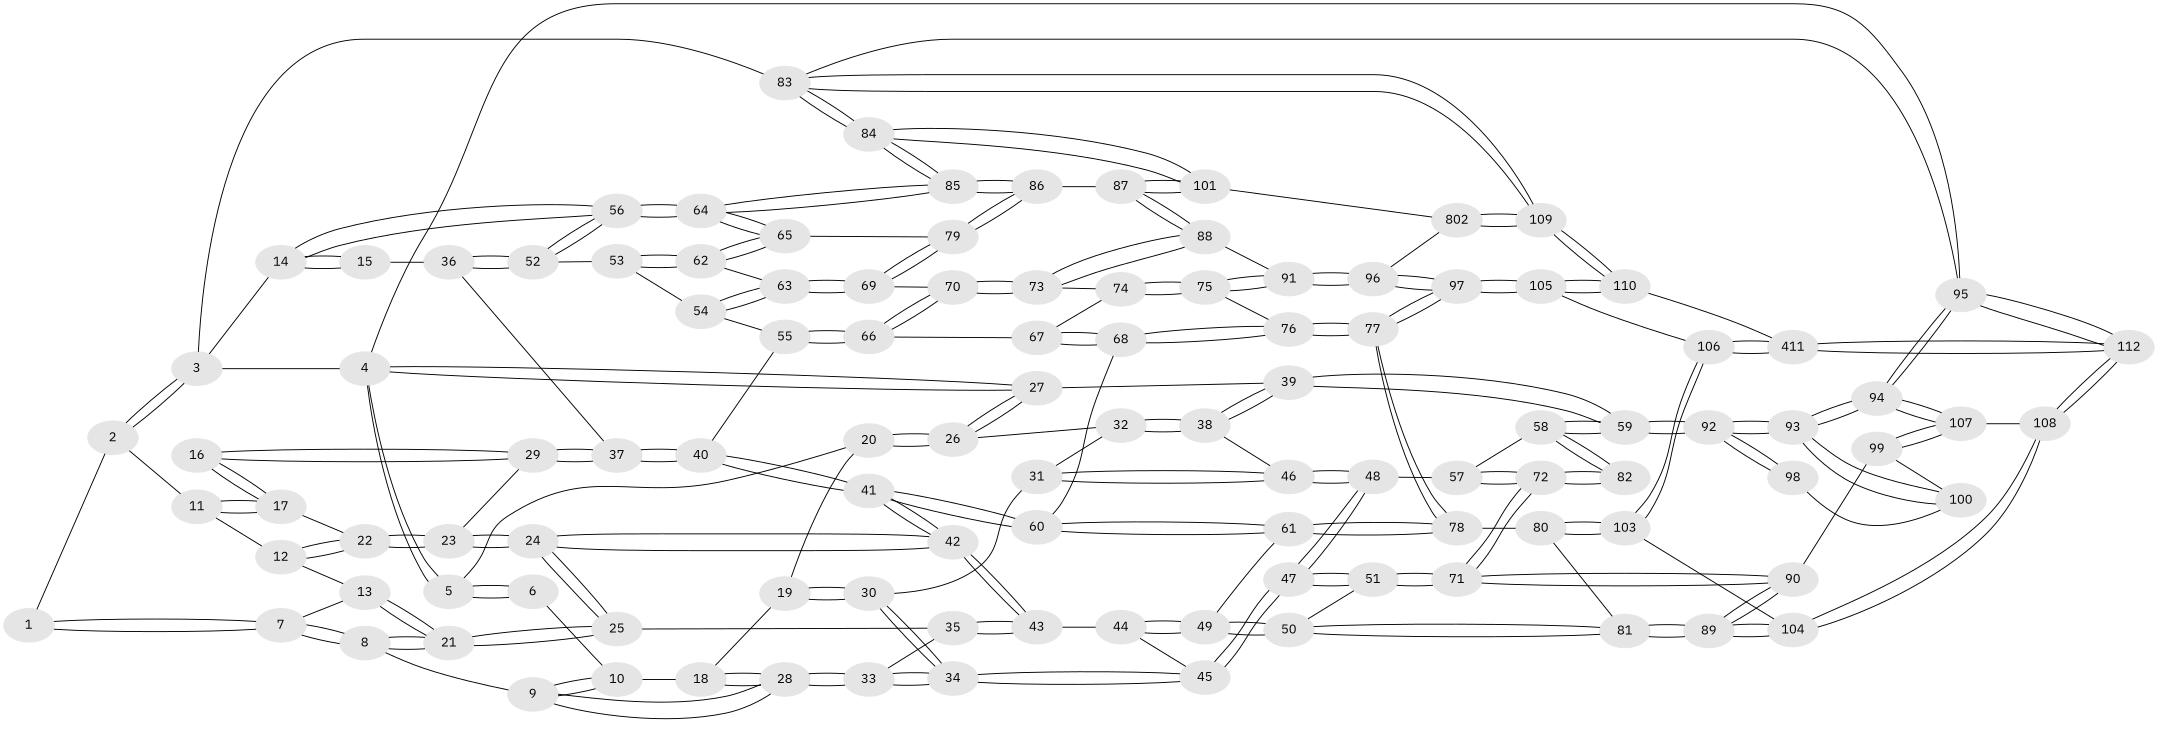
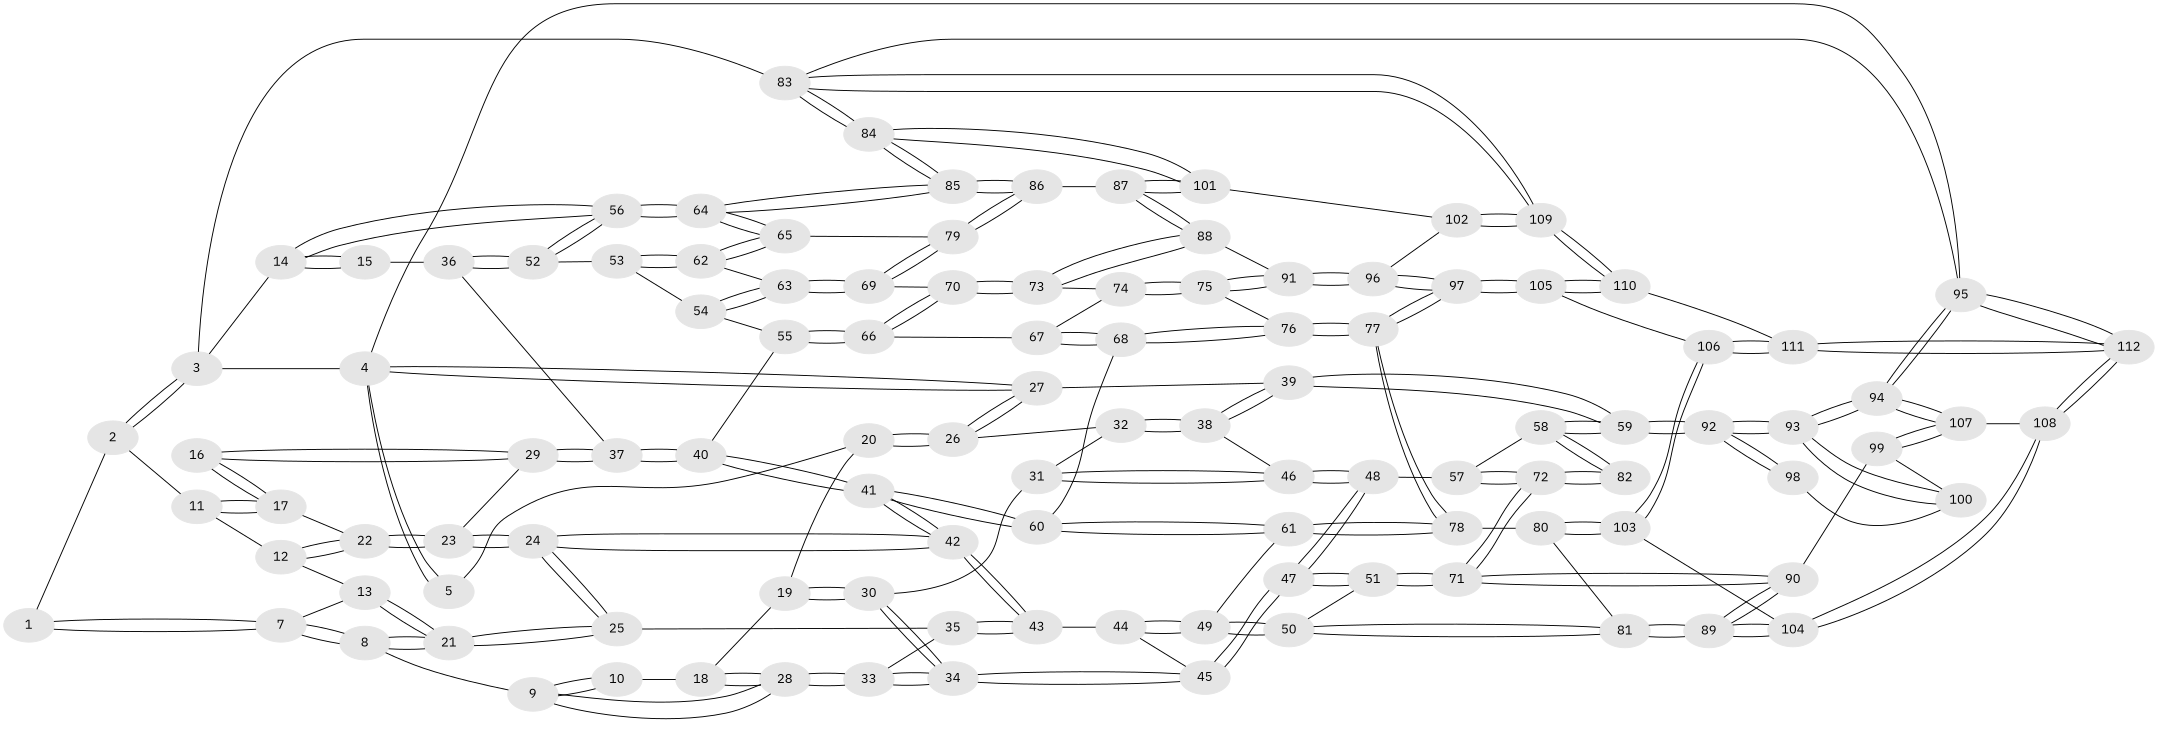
  graph {
    fontname="IBM Plex Sans"
    rankdir=LR
    node [color=gray90 fontname="IBM Plex Sans" style=filled]
    edge [fontname="IBM Plex Sans"]
    1
    2
    7
    3
    11
    8
    13
    4
    14
    83
    12
    17
    5
    27
    95
    15
    56
    84
    109
-   6
    20
    39
    112
    10
    26
    18
    9
    21
    28
    25
    33
    19
    22
    23
    36
    64
    16
    29
    37
    52
    30
    31
    34
    32
    35
    24
    42
    43
    38
    59
    40
    46
    45
    48
    47
    44
    53
    41
    55
    92
    60
    66
    61
    68
    49
    50
    51
    57
    71
    58
    72
    81
    78
    89
    90
    54
    62
    63
    65
    69
    67
    70
    85
    82
    93
    98
    76
    80
    79
    86
    74
    73
    75
    77
    88
    99
    91
    96
    97
    105
    103
    87
    104
    106
    101
    110
-   102 [label=802]
+   102
    108
    100
    107
    94
-   111 [label=411]
+   111
    1 -- 2
    1 -- 7
    1 -- 7
    2 -- 3
    2 -- 3
    2 -- 11
    7 -- 8
    7 -- 8
    7 -- 13
    3 -- 4
    3 -- 14
    3 -- 83
    11 -- 12
    11 -- 17
    11 -- 17
    8 -- 9
    8 -- 21
    8 -- 21
    13 -- 21
    13 -- 21
    4 -- 5
    4 -- 5
    4 -- 27
    4 -- 27
    4 -- 95
    14 -- 15
    14 -- 15
    14 -- 56
    14 -- 56
    83 -- 95
    83 -- 84
    83 -- 84
    83 -- 109
    83 -- 109
    12 -- 13
    12 -- 22
    12 -- 22
    17 -- 22
-   5 -- 6
-   5 -- 6
    5 -- 20
    27 -- 39
    95 -- 112
    95 -- 112
    15 -- 36
    56 -- 64
    56 -- 64
    84 -- 85
    84 -- 85
    84 -- 101
    84 -- 101
    109 -- 110
    109 -- 110
-   6 -- 10
    20 -- 26
    20 -- 26
    39 -- 59
    39 -- 59
    10 -- 18
    26 -- 27
    26 -- 27
    26 -- 32
    18 -- 28
    18 -- 28
    18 -- 19
    9 -- 10
    9 -- 10
    9 -- 28
    9 -- 28
    21 -- 25
    21 -- 25
    28 -- 33
    28 -- 33
    25 -- 35
    33 -- 34
    33 -- 34
    33 -- 35
    19 -- 20
    19 -- 30
    19 -- 30
    22 -- 23
    22 -- 23
    23 -- 29
    23 -- 24
    23 -- 24
    36 -- 37
    36 -- 52
    36 -- 52
    64 -- 65
    64 -- 65
    64 -- 85
    64 -- 85
    16 -- 17
    16 -- 17
    16 -- 29
    16 -- 29
    29 -- 37
    29 -- 37
    37 -- 40
    37 -- 40
    52 -- 56
    52 -- 56
    52 -- 53
    30 -- 31
    30 -- 34
    30 -- 34
    31 -- 32
    31 -- 46
    31 -- 46
    34 -- 45
    34 -- 45
    32 -- 38
    32 -- 38
    35 -- 43
    35 -- 43
    24 -- 25
    24 -- 25
    24 -- 42
    24 -- 42
    42 -- 43
    42 -- 43
    43 -- 44
    38 -- 39
    38 -- 39
    38 -- 46
    59 -- 92
    59 -- 92
    40 -- 41
    40 -- 41
    40 -- 55
    46 -- 48
    46 -- 48
    45 -- 47
    45 -- 47
    48 -- 57
    47 -- 48
    47 -- 48
    47 -- 51
    47 -- 51
    44 -- 45
    44 -- 49
    44 -- 49
    53 -- 54
    53 -- 62
    53 -- 62
    41 -- 42
    41 -- 42
    41 -- 60
    41 -- 60
    55 -- 66
    55 -- 66
    92 -- 93
    92 -- 93
    92 -- 98
    92 -- 98
    60 -- 61
    60 -- 61
    60 -- 68
    66 -- 67
    66 -- 70
    66 -- 70
    61 -- 78
    61 -- 78
    68 -- 76
    68 -- 76
    49 -- 61
    49 -- 50
    49 -- 50
    50 -- 51
    50 -- 81
    50 -- 81
    51 -- 71
    51 -- 71
    57 -- 58
    57 -- 72
    57 -- 72
    71 -- 72
    71 -- 72
    71 -- 90
    71 -- 90
    58 -- 59
    58 -- 59
    58 -- 82
    58 -- 82
    72 -- 82
    72 -- 82
    81 -- 89
    81 -- 89
    78 -- 80
    89 -- 90
    89 -- 90
    89 -- 104
    89 -- 104
    90 -- 99
    54 -- 55
    54 -- 63
    54 -- 63
    62 -- 63
    62 -- 65
    62 -- 65
    63 -- 69
    63 -- 69
    65 -- 79
    69 -- 70
    69 -- 79
    69 -- 79
    67 -- 68
    67 -- 68
    67 -- 74
    70 -- 73
    70 -- 73
    85 -- 86
    85 -- 86
    93 -- 100
    93 -- 100
    93 -- 94
    93 -- 94
    98 -- 100
    76 -- 77
    76 -- 77
    80 -- 81
    80 -- 103
    80 -- 103
    79 -- 86
    79 -- 86
    86 -- 87
    74 -- 75
    74 -- 75
    73 -- 74
    73 -- 88
    73 -- 88
    75 -- 76
    75 -- 91
    75 -- 91
    77 -- 78
    77 -- 78
    77 -- 97
    77 -- 97
    88 -- 91
    99 -- 100
    99 -- 107
    99 -- 107
    91 -- 96
    91 -- 96
    96 -- 97
    96 -- 97
    96 -- 102
    97 -- 105
    97 -- 105
    105 -- 106
    105 -- 110
    105 -- 110
    103 -- 104
    103 -- 106
    103 -- 106
    87 -- 88
    87 -- 88
    87 -- 101
    87 -- 101
    104 -- 108
    104 -- 108
    106 -- 111
    106 -- 111
    101 -- 102
    110 -- 111
    102 -- 109
    102 -- 109
    108 -- 112
    108 -- 112
    107 -- 108
    94 -- 95
    94 -- 95
    94 -- 107
    94 -- 107
    111 -- 112
    111 -- 112
  }
